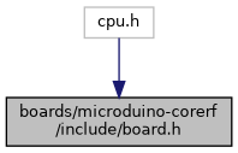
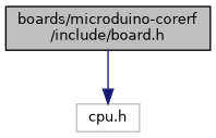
  digraph {
    node [fontname=Helvetica fontsize=10 shape=record style=filled]
    n1 [color=black fillcolor=grey75 fontcolor=black height=0.2 label="boards/microduino-corerf\l/include/board.h" width=0.4]
    n2 [color=grey75 fillcolor=white height=0.2 label="cpu.h" width=0.4]
-   n2 -> n1 [color=midnightblue fontname=Helvetica fontsize=10 labelfontname=Helvetica labelfontsize=10 style=solid]
+   n1 -> n2 [color=midnightblue fontname=Helvetica fontsize=10 labelfontname=Helvetica labelfontsize=10 style=solid]
  }
